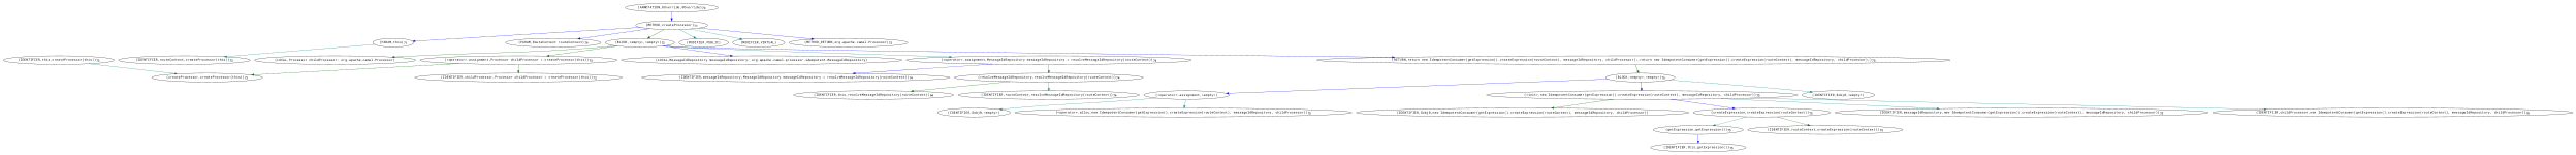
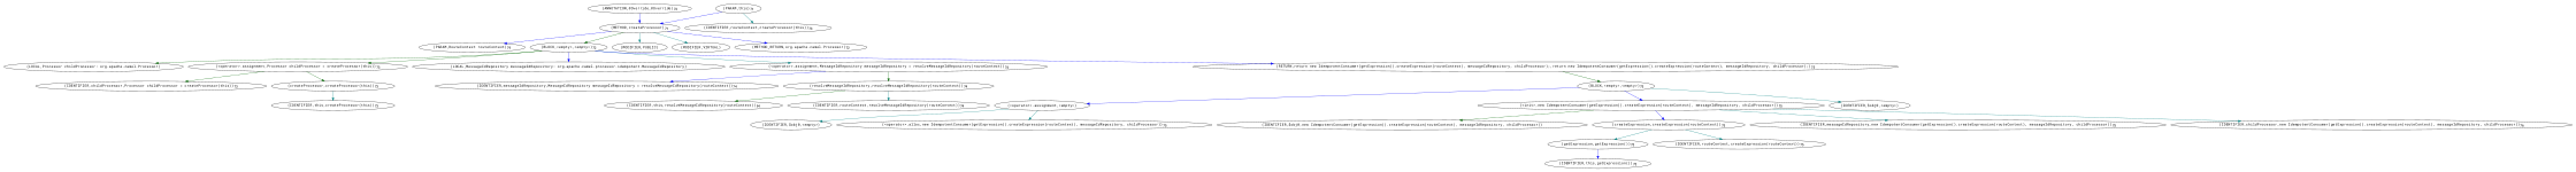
  digraph {
    fontname="Roboto Mono"
    node [fontname="Roboto Mono"]
    edge [color=teal fontname="Roboto Mono"]
    n1 [label=<(METHOD,createProcessor)<SUB>71</SUB>>]
    n2 [label=<(PARAM,this)<SUB>71</SUB>>]
    n3 [label=<(PARAM,RouteContext routeContext)<SUB>79</SUB>>]
    n4 [label=<(BLOCK,&lt;empty&gt;,&lt;empty&gt;)<SUB>72</SUB>>]
    n5 [label=<(MODIFIER,PUBLIC)>]
    n6 [label=<(MODIFIER,VIRTUAL)>]
    n7 [label=<(METHOD_RETURN,org.apache.camel.Processor)<SUB>72</SUB>>]
    n8 [label=<(IDENTIFIER,routeContext,createProcessor(this))<SUB>73</SUB>>]
    n9 [label=<(LOCAL,Processor childProcessor: org.apache.camel.Processor)>]
    n10 [label=<(&lt;operator&gt;.assignment,Processor childProcessor = createProcessor(this))<SUB>73</SUB>>]
    n11 [label=<(LOCAL,MessageIdRepository messageIdRepository: org.apache.camel.processor.idempotent.MessageIdRepository)>]
    n12 [label=<(&lt;operator&gt;.assignment,MessageIdRepository messageIdRepository = resolveMessageIdRepository(routeContext))<SUB>74</SUB>>]
    n13 [label=<(RETURN,return new IdempotentConsumer(getExpression().createExpression(routeContext), messageIdRepository, childProcessor);,return new IdempotentConsumer(getExpression().createExpression(routeContext), messageIdRepository, childProcessor);)<SUB>75</SUB>>]
    n14 [label=<(ANNOTATION,@Override,@Override)<SUB>73</SUB>>]
    n15 [label=<(IDENTIFIER,childProcessor,Processor childProcessor = createProcessor(this))<SUB>73</SUB>>]
    n16 [label=<(createProcessor,createProcessor(this))<SUB>73</SUB>>]
    n17 [label=<(IDENTIFIER,messageIdRepository,MessageIdRepository messageIdRepository = resolveMessageIdRepository(routeContext))<SUB>74</SUB>>]
    n18 [label=<(resolveMessageIdRepository,resolveMessageIdRepository(routeContext))<SUB>74</SUB>>]
    n19 [label=<(BLOCK,&lt;empty&gt;,&lt;empty&gt;)<SUB>75</SUB>>]
    n20 [label=<(IDENTIFIER,this,createProcessor(this))<SUB>73</SUB>>]
    n21 [label=<(IDENTIFIER,this,resolveMessageIdRepository(routeContext))<SUB>94</SUB>>]
    n22 [label=<(IDENTIFIER,routeContext,resolveMessageIdRepository(routeContext))<SUB>74</SUB>>]
    n23 [label=<(&lt;operator&gt;.assignment,&lt;empty&gt;)>]
    n24 [label=<(&lt;init&gt;,new IdempotentConsumer(getExpression().createExpression(routeContext), messageIdRepository, childProcessor))<SUB>75</SUB>>]
    n25 [label=<(IDENTIFIER,$obj0,&lt;empty&gt;)>]
    n26 [label=<(IDENTIFIER,$obj0,&lt;empty&gt;)>]
    n27 [label=<(&lt;operator&gt;.alloc,new IdempotentConsumer(getExpression().createExpression(routeContext), messageIdRepository, childProcessor))<SUB>75</SUB>>]
    n28 [label=<(IDENTIFIER,$obj0,new IdempotentConsumer(getExpression().createExpression(routeContext), messageIdRepository, childProcessor))>]
    n29 [label=<(createExpression,createExpression(routeContext))<SUB>75</SUB>>]
    n30 [label=<(IDENTIFIER,messageIdRepository,new IdempotentConsumer(getExpression().createExpression(routeContext), messageIdRepository, childProcessor))<SUB>75</SUB>>]
    n31 [label=<(IDENTIFIER,childProcessor,new IdempotentConsumer(getExpression().createExpression(routeContext), messageIdRepository, childProcessor))<SUB>76</SUB>>]
    n32 [label=<(getExpression,getExpression())<SUB>75</SUB>>]
    n33 [label=<(IDENTIFIER,routeContext,createExpression(routeContext))<SUB>75</SUB>>]
    n34 [label=<(IDENTIFIER,this,getExpression())<SUB>75</SUB>>]
-   n1 -> n2 [color=blue]
+   n2 -> n1 [color=blue]
    n1 -> n3 [color=blue]
    n1 -> n4 [color=darkgreen]
    n1 -> n5
    n1 -> n6
    n1 -> n7 [color=blue]
    n2 -> n8
    n4 -> n9 [color=darkgreen]
    n4 -> n10 [color=darkgreen]
    n4 -> n11 [color=blue]
    n4 -> n12
    n4 -> n13 [color=blue]
    n10 -> n15 [color=darkgreen]
    n10 -> n16 [color=darkgreen]
    n12 -> n17 [color=blue]
    n12 -> n18 [color=darkgreen]
    n13 -> n19 [color=darkgreen]
    n14 -> n1 [color=blue]
-   n20 -> n16
+   n16 -> n20
    n18 -> n21 [color=darkgreen]
    n18 -> n22
    n19 -> n23 [color=blue]
    n19 -> n24 [color=blue]
    n19 -> n25
    n23 -> n26
    n23 -> n27
    n24 -> n28 [color=darkgreen]
    n24 -> n29 [color=blue]
    n24 -> n30
    n24 -> n31
    n29 -> n32
-   n29 -> n33 [color=darkgreen]
+   n29 -> n33
    n32 -> n34 [color=blue]
  }
